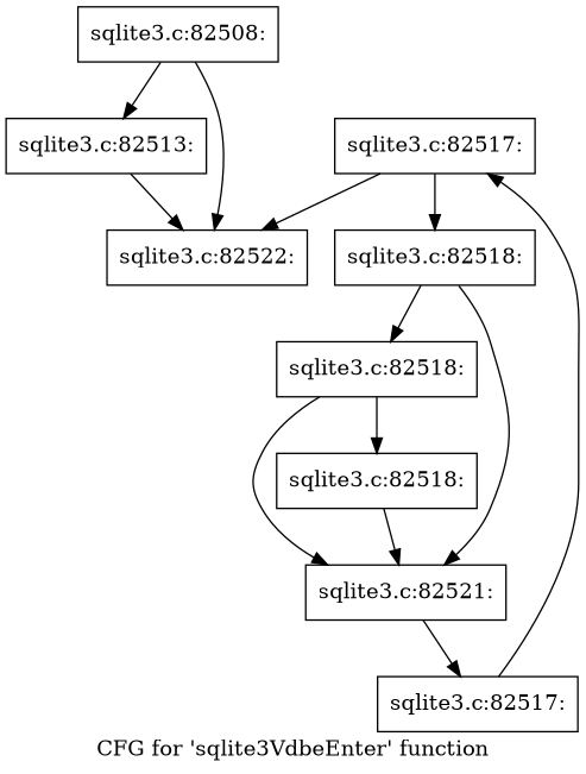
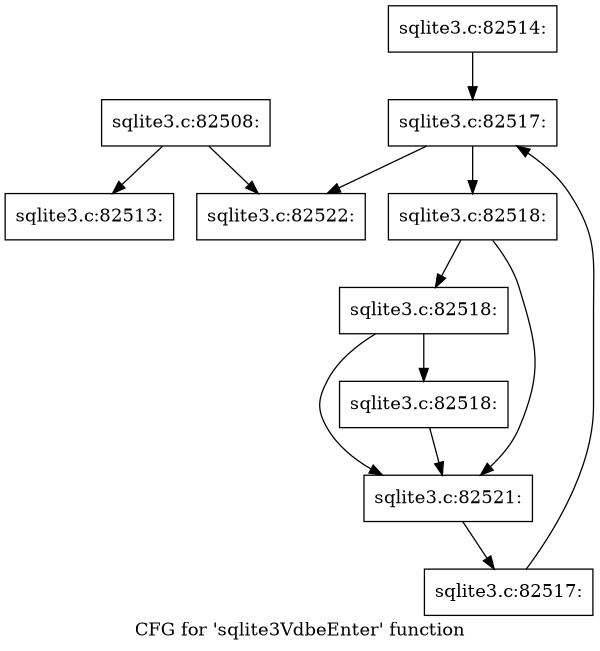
  digraph {
    label="CFG for 'sqlite3VdbeEnter' function"
    node [shape=record]
    n1 [label="{sqlite3.c:82508:}"]
    n2 [label="{sqlite3.c:82513:}"]
    n3 [label="{sqlite3.c:82522:}"]
+   n4 [label="{sqlite3.c:82514:}"]
    n5 [label="{sqlite3.c:82517:}"]
    n6 [label="{sqlite3.c:82518:}"]
    n7 [label="{sqlite3.c:82518:}"]
    n8 [label="{sqlite3.c:82521:}"]
    n9 [label="{sqlite3.c:82518:}"]
    n10 [label="{sqlite3.c:82517:}"]
    n1 -> n2
    n1 -> n3
-   n2 -> n3
+   n4 -> n5
    n5 -> n3
    n5 -> n6
    n6 -> n7
    n6 -> n8
    n7 -> n8
    n7 -> n9
    n8 -> n10
    n9 -> n8
    n10 -> n5
  }
